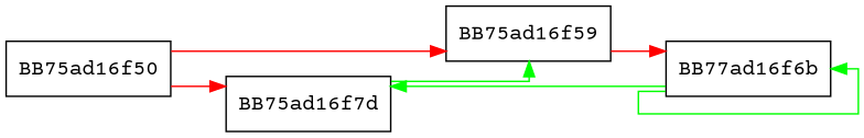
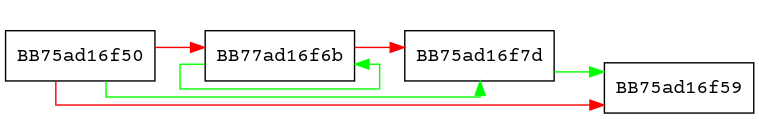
  digraph {
    fontname="Courier Prime"
    rankdir=LR
    splines=ortho
    node [fontname="Courier Prime" shape=box]
    edge [color=green fontname="Courier Prime"]
    BB75ad16f50
    BB75ad16f7d
    BB75ad16f59
    n4 [label=BB77ad16f6b]
-   BB75ad16f50 -> BB75ad16f7d [color=red]
+   BB75ad16f50 -> BB75ad16f7d
    BB75ad16f50 -> BB75ad16f59 [color=red]
    BB75ad16f7d -> BB75ad16f59
-   BB75ad16f59 -> n4 [color=red]
-   n4 -> BB75ad16f7d
+   BB75ad16f50 -> n4 [color=red]
+   n4 -> BB75ad16f7d [color=red]
    n4 -> n4
  }
